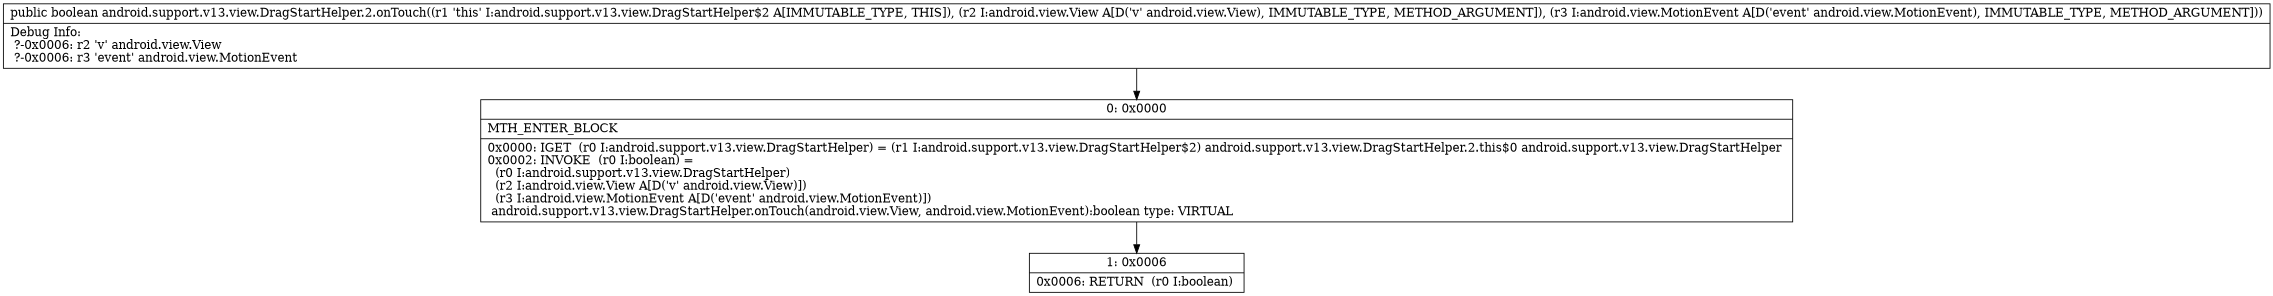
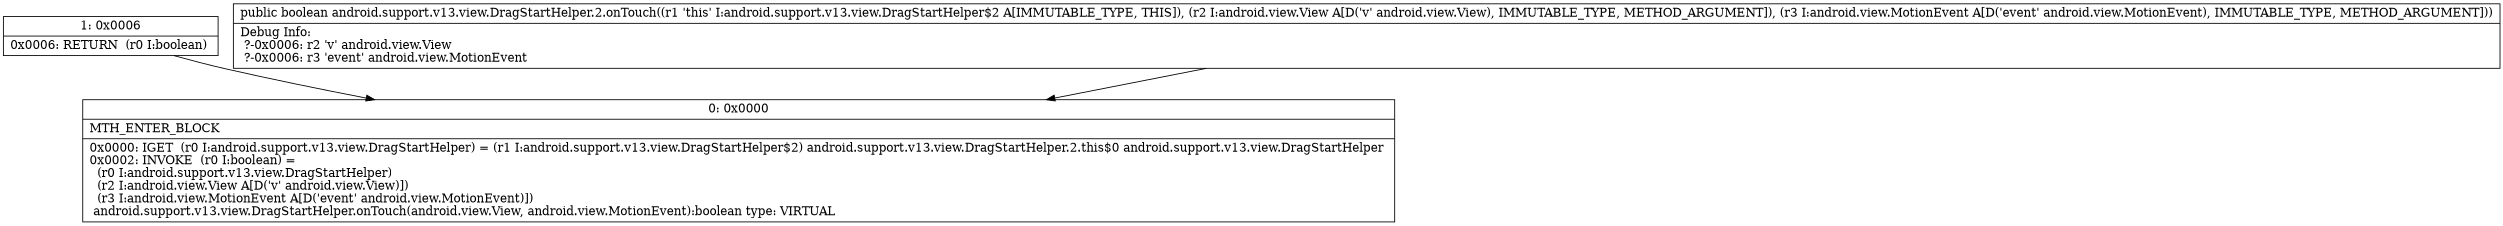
  digraph {
    node [shape=record]
    n1 [label="{0\:\ 0x0000|MTH_ENTER_BLOCK\l|0x0000: IGET  (r0 I:android.support.v13.view.DragStartHelper) = (r1 I:android.support.v13.view.DragStartHelper$2) android.support.v13.view.DragStartHelper.2.this$0 android.support.v13.view.DragStartHelper \l0x0002: INVOKE  (r0 I:boolean) = \l  (r0 I:android.support.v13.view.DragStartHelper)\l  (r2 I:android.view.View A[D('v' android.view.View)])\l  (r3 I:android.view.MotionEvent A[D('event' android.view.MotionEvent)])\l android.support.v13.view.DragStartHelper.onTouch(android.view.View, android.view.MotionEvent):boolean type: VIRTUAL \l}"]
    n2 [label="{1\:\ 0x0006|0x0006: RETURN  (r0 I:boolean) \l}"]
    n3 [label="{public boolean android.support.v13.view.DragStartHelper.2.onTouch((r1 'this' I:android.support.v13.view.DragStartHelper$2 A[IMMUTABLE_TYPE, THIS]), (r2 I:android.view.View A[D('v' android.view.View), IMMUTABLE_TYPE, METHOD_ARGUMENT]), (r3 I:android.view.MotionEvent A[D('event' android.view.MotionEvent), IMMUTABLE_TYPE, METHOD_ARGUMENT]))  | Debug Info:\l  ?\-0x0006: r2 'v' android.view.View\l  ?\-0x0006: r3 'event' android.view.MotionEvent\l}"]
-   n1 -> n2
+   n2 -> n1
    n3 -> n1
  }
